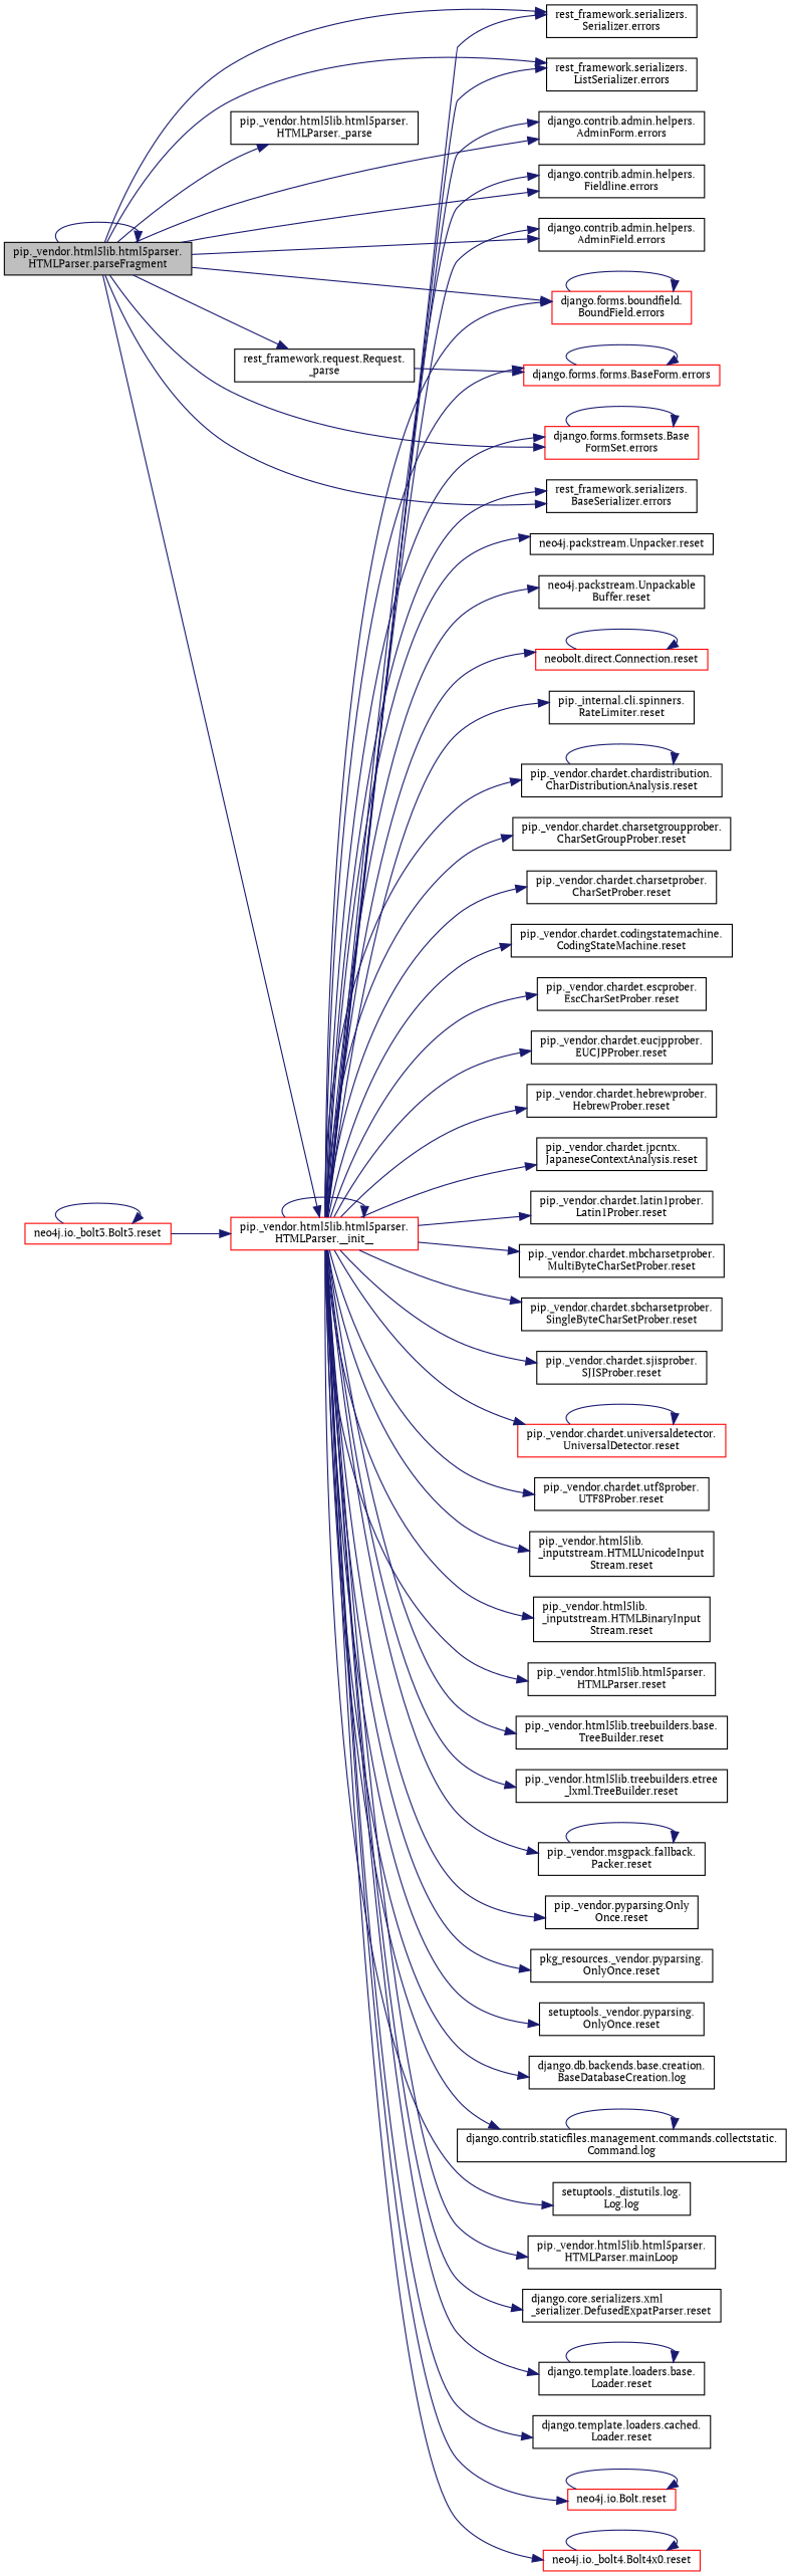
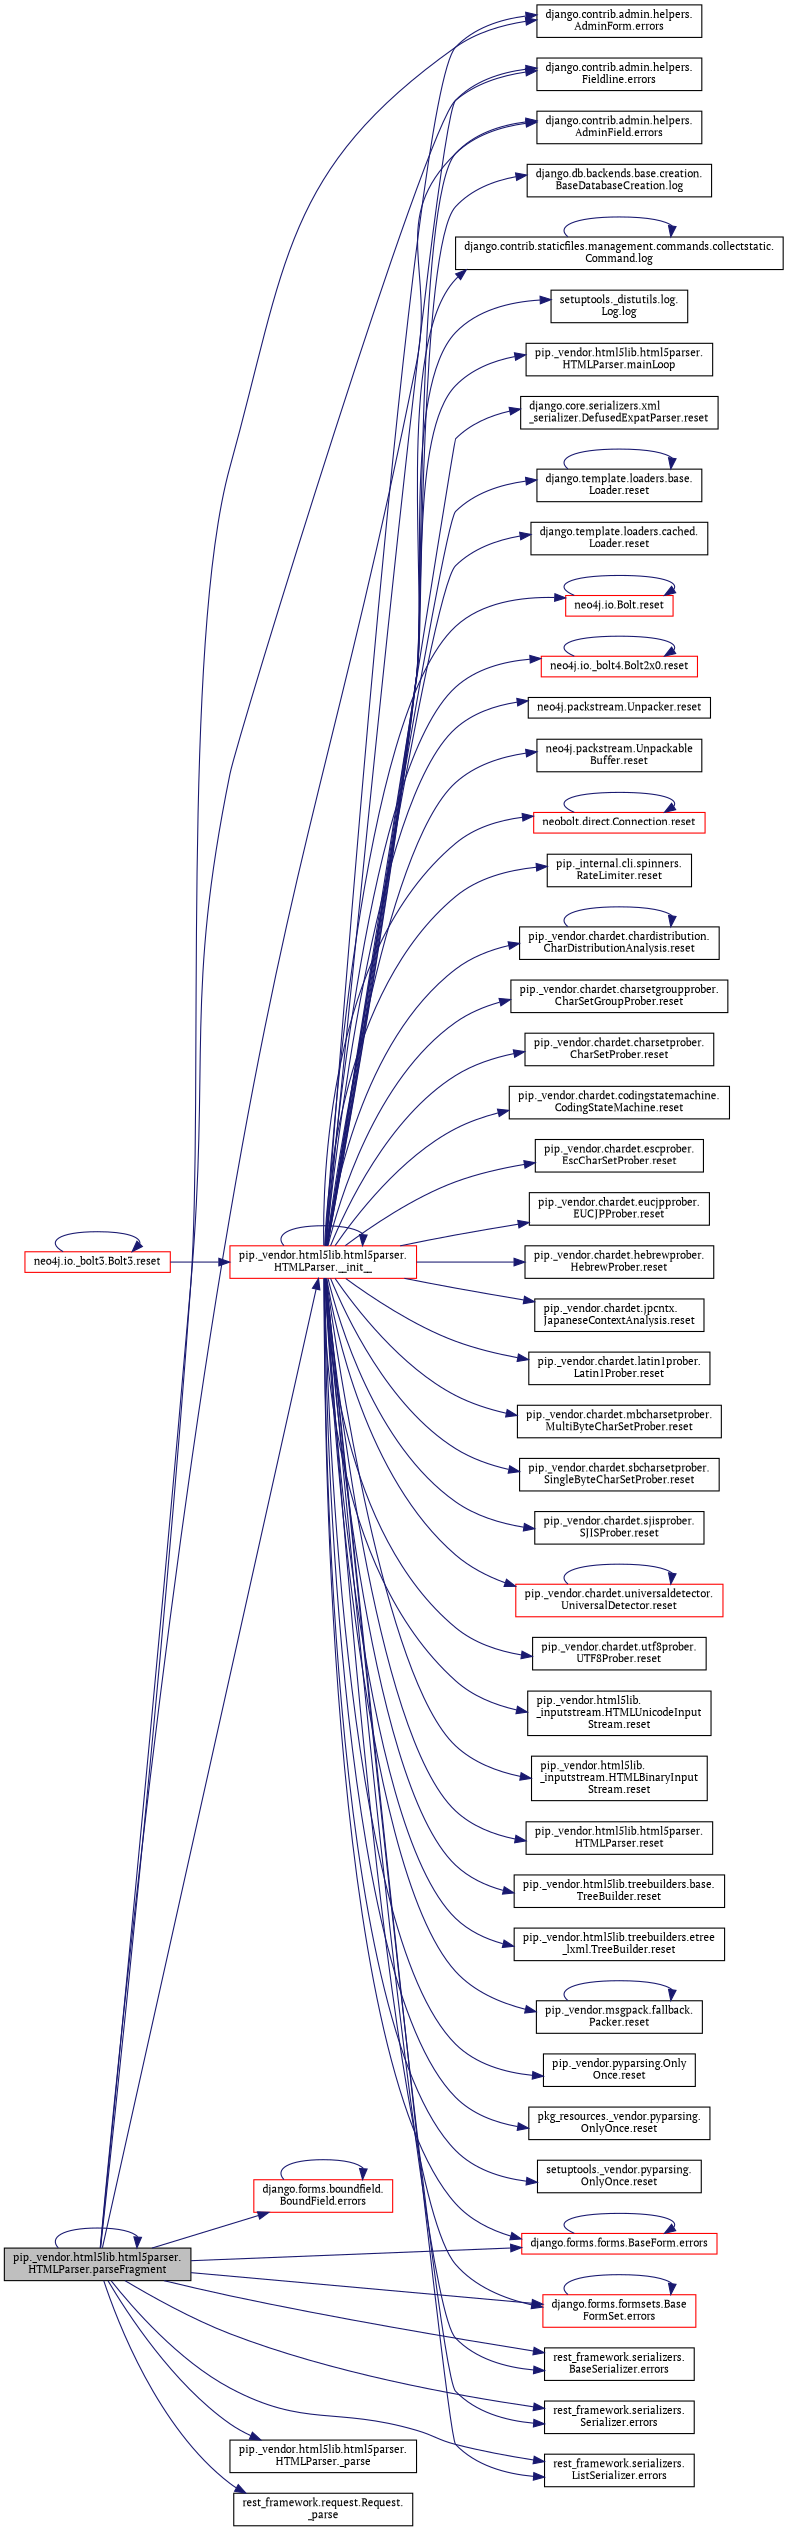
  digraph {
    fontname="PT Serif"
    rankdir=LR
    node [color=black fillcolor=white fontname="PT Serif" fontsize=10 shape=record style=filled]
    edge [color=midnightblue fontname="PT Serif" fontsize=10 labelfontname=Helvetica labelfontsize=10 style=solid]
    n1 [fillcolor=grey75 fontcolor=black height=0.2 label="pip._vendor.html5lib.html5parser.\lHTMLParser.parseFragment" width=0.4]
    n2 [color=red height=0.2 label="pip._vendor.html5lib.html5parser.\lHTMLParser.__init__" width=0.4]
    n3 [height=0.2 label="django.contrib.admin.helpers.\lAdminForm.errors" width=0.4]
    n4 [height=0.2 label="django.contrib.admin.helpers.\lFieldline.errors" width=0.4]
    n5 [height=0.2 label="django.contrib.admin.helpers.\lAdminField.errors" width=0.4]
    n6 [color=red height=0.2 label="django.forms.boundfield.\lBoundField.errors" width=0.4]
    n7 [color=red height=0.2 label="django.forms.forms.BaseForm.errors" width=0.4]
    n8 [color=red height=0.2 label="django.forms.formsets.Base\lFormSet.errors" width=0.4]
    n9 [height=0.2 label="rest_framework.serializers.\lBaseSerializer.errors" width=0.4]
    n10 [height=0.2 label="rest_framework.serializers.\lSerializer.errors" width=0.4]
    n11 [height=0.2 label="rest_framework.serializers.\lListSerializer.errors" width=0.4]
    n12 [height=0.2 label="pip._vendor.html5lib.html5parser.\lHTMLParser._parse" width=0.4]
    n13 [height=0.2 label="rest_framework.request.Request.\l_parse" width=0.4]
    n14 [height=0.2 label="django.db.backends.base.creation.\lBaseDatabaseCreation.log" width=0.4]
    n15 [height=0.2 label="django.contrib.staticfiles.management.commands.collectstatic.\lCommand.log" width=0.4]
    n16 [height=0.2 label="setuptools._distutils.log.\lLog.log" width=0.4]
    n17 [height=0.2 label="pip._vendor.html5lib.html5parser.\lHTMLParser.mainLoop" width=0.4]
    n18 [height=0.2 label="django.core.serializers.xml\l_serializer.DefusedExpatParser.reset" width=0.4]
    n19 [height=0.2 label="django.template.loaders.base.\lLoader.reset" width=0.4]
    n20 [height=0.2 label="django.template.loaders.cached.\lLoader.reset" width=0.4]
    n21 [color=red height=0.2 label="neo4j.io.Bolt.reset" width=0.4]
-   n22 [color=red height=0.2 label="neo4j.io._bolt4.Bolt4x0.reset" width=0.4]
+   n22 [color=red height=0.2 label="neo4j.io._bolt4.Bolt2x0.reset" width=0.4]
    n23 [height=0.2 label="neo4j.packstream.Unpacker.reset" width=0.4]
    n24 [height=0.2 label="neo4j.packstream.Unpackable\lBuffer.reset" width=0.4]
    n25 [color=red height=0.2 label="neobolt.direct.Connection.reset" width=0.4]
    n26 [height=0.2 label="pip._internal.cli.spinners.\lRateLimiter.reset" width=0.4]
    n27 [height=0.2 label="pip._vendor.chardet.chardistribution.\lCharDistributionAnalysis.reset" width=0.4]
    n28 [height=0.2 label="pip._vendor.chardet.charsetgroupprober.\lCharSetGroupProber.reset" width=0.4]
    n29 [height=0.2 label="pip._vendor.chardet.charsetprober.\lCharSetProber.reset" width=0.4]
    n30 [height=0.2 label="pip._vendor.chardet.codingstatemachine.\lCodingStateMachine.reset" width=0.4]
    n31 [height=0.2 label="pip._vendor.chardet.escprober.\lEscCharSetProber.reset" width=0.4]
    n32 [height=0.2 label="pip._vendor.chardet.eucjpprober.\lEUCJPProber.reset" width=0.4]
    n33 [height=0.2 label="pip._vendor.chardet.hebrewprober.\lHebrewProber.reset" width=0.4]
    n34 [height=0.2 label="pip._vendor.chardet.jpcntx.\lJapaneseContextAnalysis.reset" width=0.4]
    n35 [height=0.2 label="pip._vendor.chardet.latin1prober.\lLatin1Prober.reset" width=0.4]
    n36 [height=0.2 label="pip._vendor.chardet.mbcharsetprober.\lMultiByteCharSetProber.reset" width=0.4]
    n37 [height=0.2 label="pip._vendor.chardet.sbcharsetprober.\lSingleByteCharSetProber.reset" width=0.4]
    n38 [height=0.2 label="pip._vendor.chardet.sjisprober.\lSJISProber.reset" width=0.4]
    n39 [color=red height=0.2 label="pip._vendor.chardet.universaldetector.\lUniversalDetector.reset" width=0.4]
    n40 [height=0.2 label="pip._vendor.chardet.utf8prober.\lUTF8Prober.reset" width=0.4]
    n41 [height=0.2 label="pip._vendor.html5lib.\l_inputstream.HTMLUnicodeInput\lStream.reset" width=0.4]
    n42 [height=0.2 label="pip._vendor.html5lib.\l_inputstream.HTMLBinaryInput\lStream.reset" width=0.4]
    n43 [height=0.2 label="pip._vendor.html5lib.html5parser.\lHTMLParser.reset" width=0.4]
    n44 [height=0.2 label="pip._vendor.html5lib.treebuilders.base.\lTreeBuilder.reset" width=0.4]
    n45 [height=0.2 label="pip._vendor.html5lib.treebuilders.etree\l_lxml.TreeBuilder.reset" width=0.4]
    n46 [height=0.2 label="pip._vendor.msgpack.fallback.\lPacker.reset" width=0.4]
    n47 [height=0.2 label="pip._vendor.pyparsing.Only\lOnce.reset" width=0.4]
    n48 [height=0.2 label="pkg_resources._vendor.pyparsing.\lOnlyOnce.reset" width=0.4]
    n49 [height=0.2 label="setuptools._vendor.pyparsing.\lOnlyOnce.reset" width=0.4]
    n50 [color=red height=0.2 label="neo4j.io._bolt3.Bolt3.reset" width=0.4]
    n1 -> n1
    n1 -> n2
    n1 -> n3
    n1 -> n4
    n1 -> n5
    n1 -> n6
-   n13 -> n7
+   n1 -> n7
    n1 -> n8
    n1 -> n9
    n1 -> n10
    n1 -> n11
    n1 -> n12
    n1 -> n13
    n2 -> n2
    n2 -> n3
    n2 -> n4
    n2 -> n5
-   n2 -> n6
    n2 -> n7
    n2 -> n8
    n2 -> n9
    n2 -> n10
    n2 -> n11
    n2 -> n14
    n2 -> n15
    n2 -> n16
    n2 -> n17
    n2 -> n18
    n2 -> n19
    n2 -> n20
    n2 -> n21
    n2 -> n22
    n2 -> n23
    n2 -> n24
    n2 -> n25
    n2 -> n26
    n2 -> n27
    n2 -> n28
    n2 -> n29
    n2 -> n30
    n2 -> n31
    n2 -> n32
    n2 -> n33
    n2 -> n34
    n2 -> n35
    n2 -> n36
    n2 -> n37
    n2 -> n38
    n2 -> n39
    n2 -> n40
    n2 -> n41
    n2 -> n42
    n2 -> n43
    n2 -> n44
    n2 -> n45
    n2 -> n46
    n2 -> n47
    n2 -> n48
    n2 -> n49
    n6 -> n6
    n7 -> n7
    n8 -> n8
    n15 -> n15
    n19 -> n19
    n21 -> n21
    n22 -> n22
    n25 -> n25
    n27 -> n27
    n39 -> n39
    n46 -> n46
    n50 -> n2
    n50 -> n50
  }
